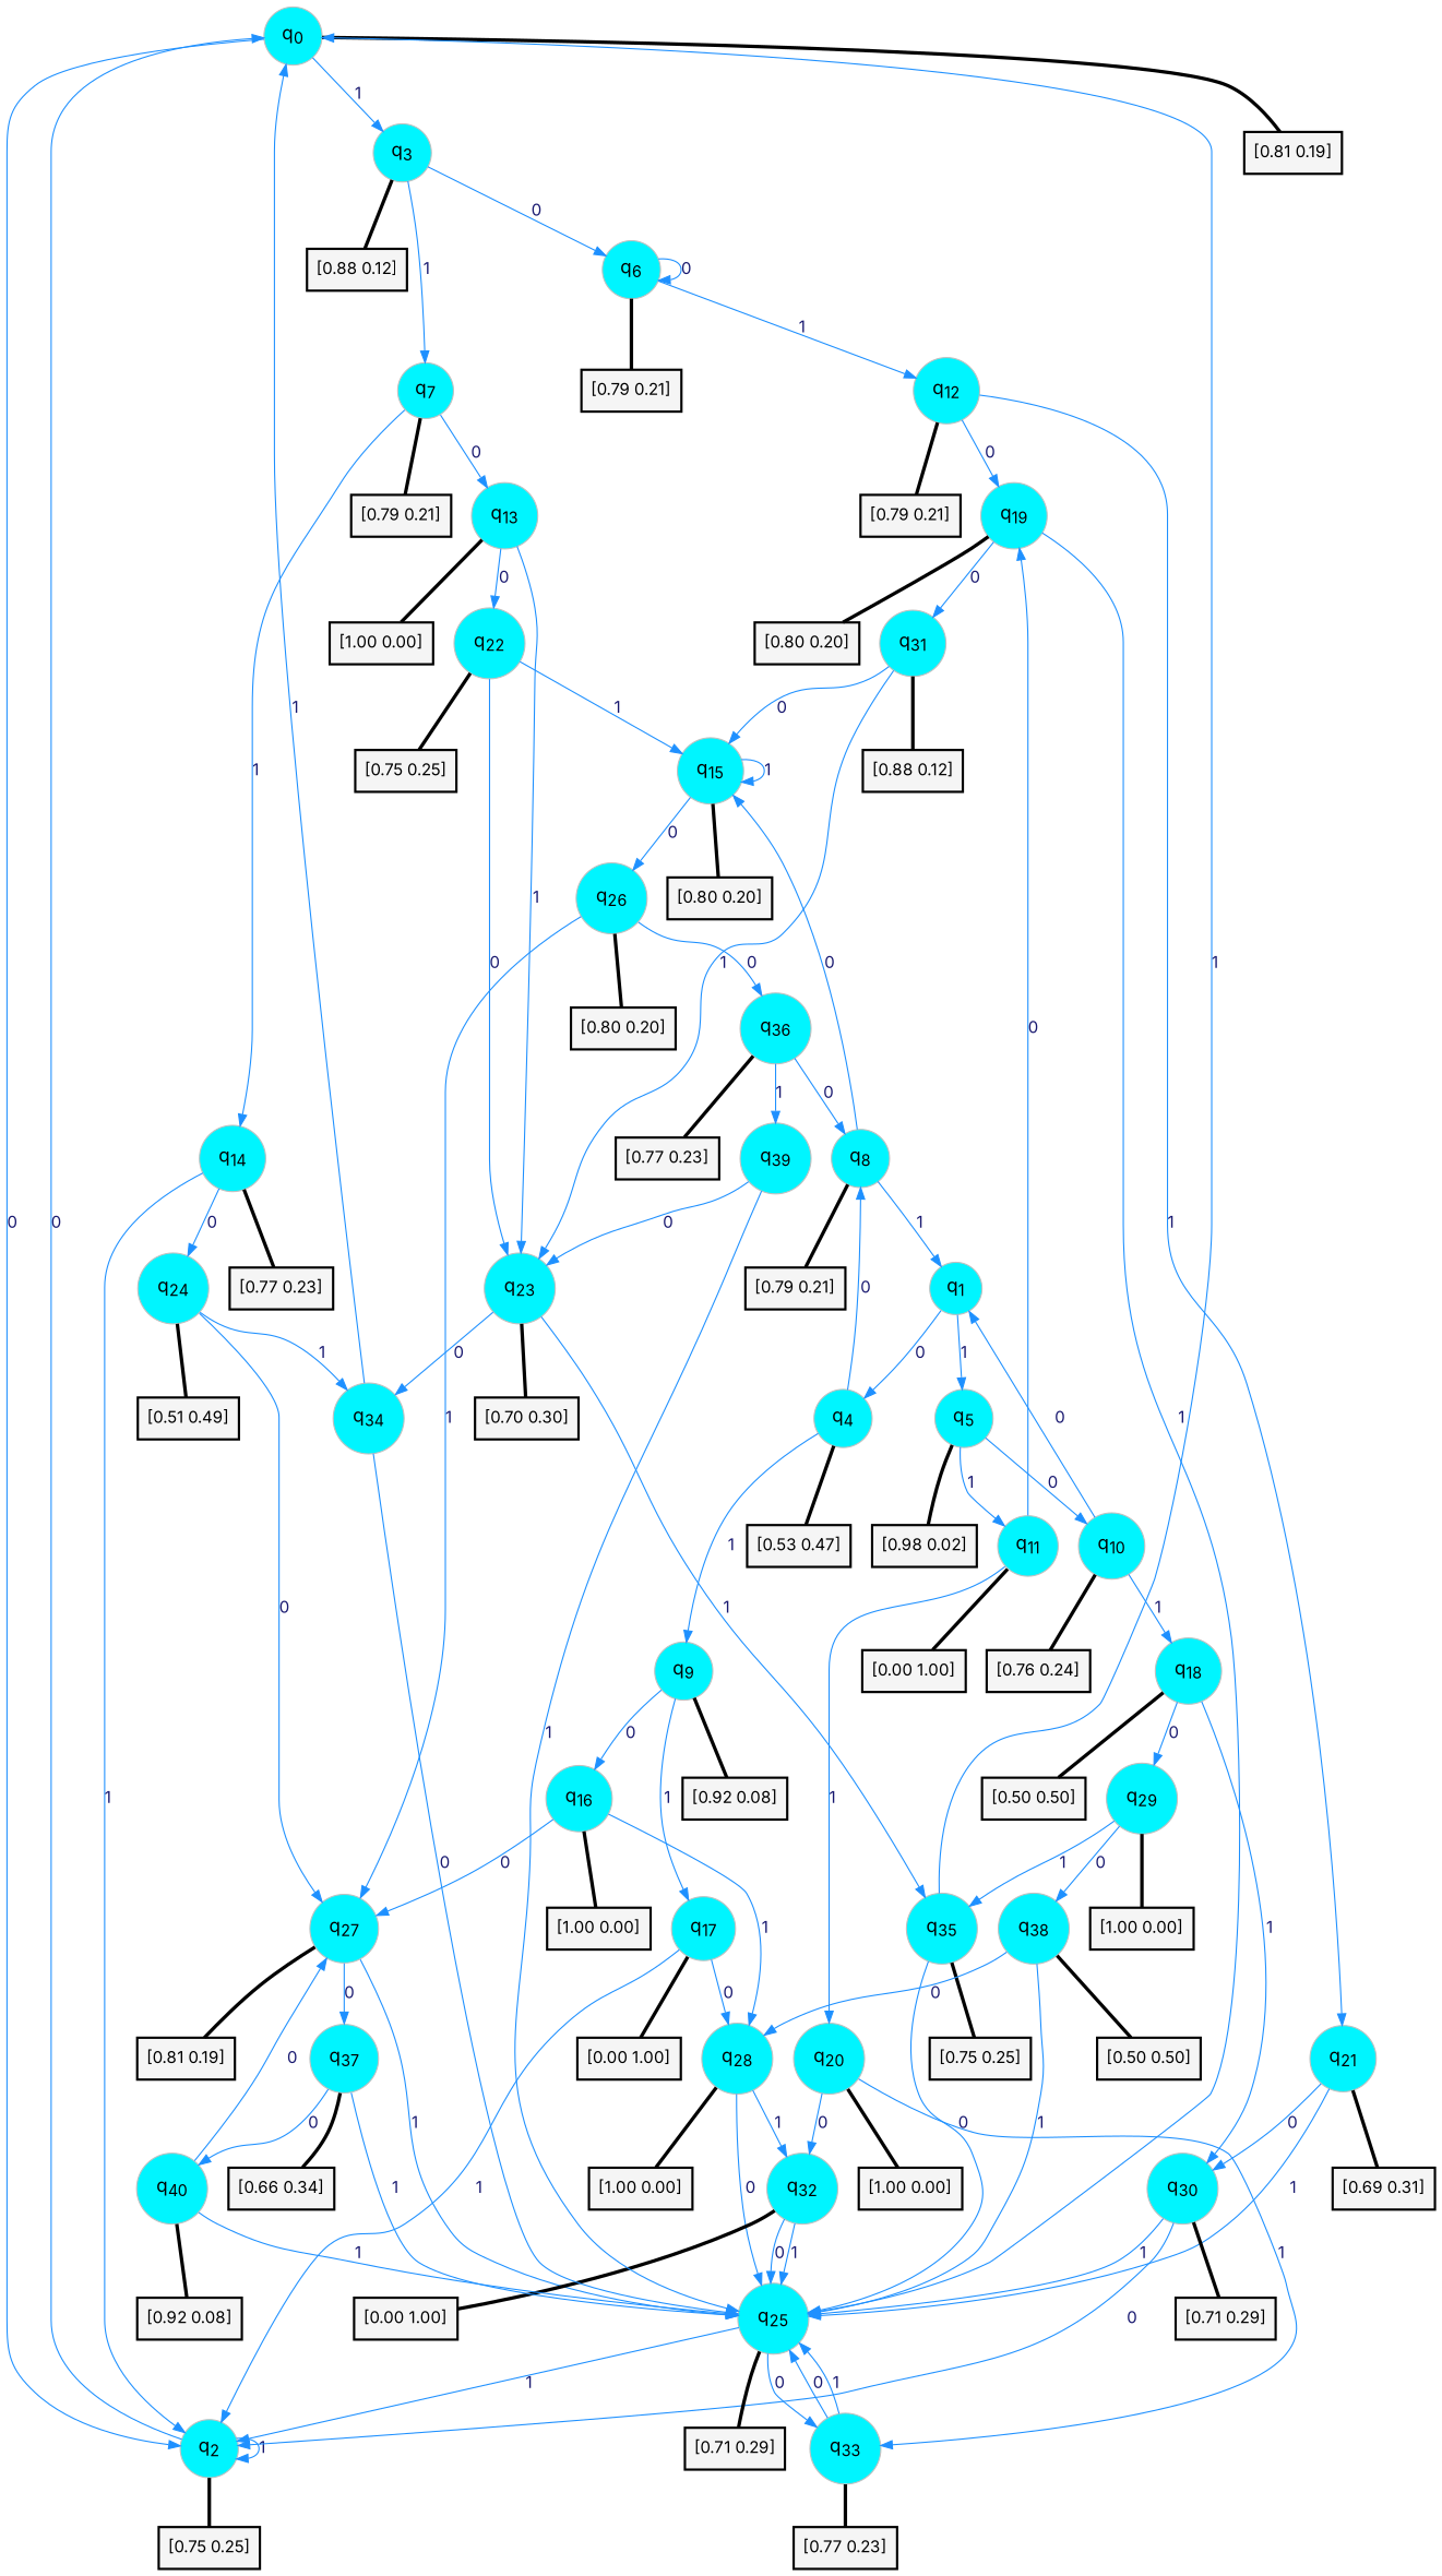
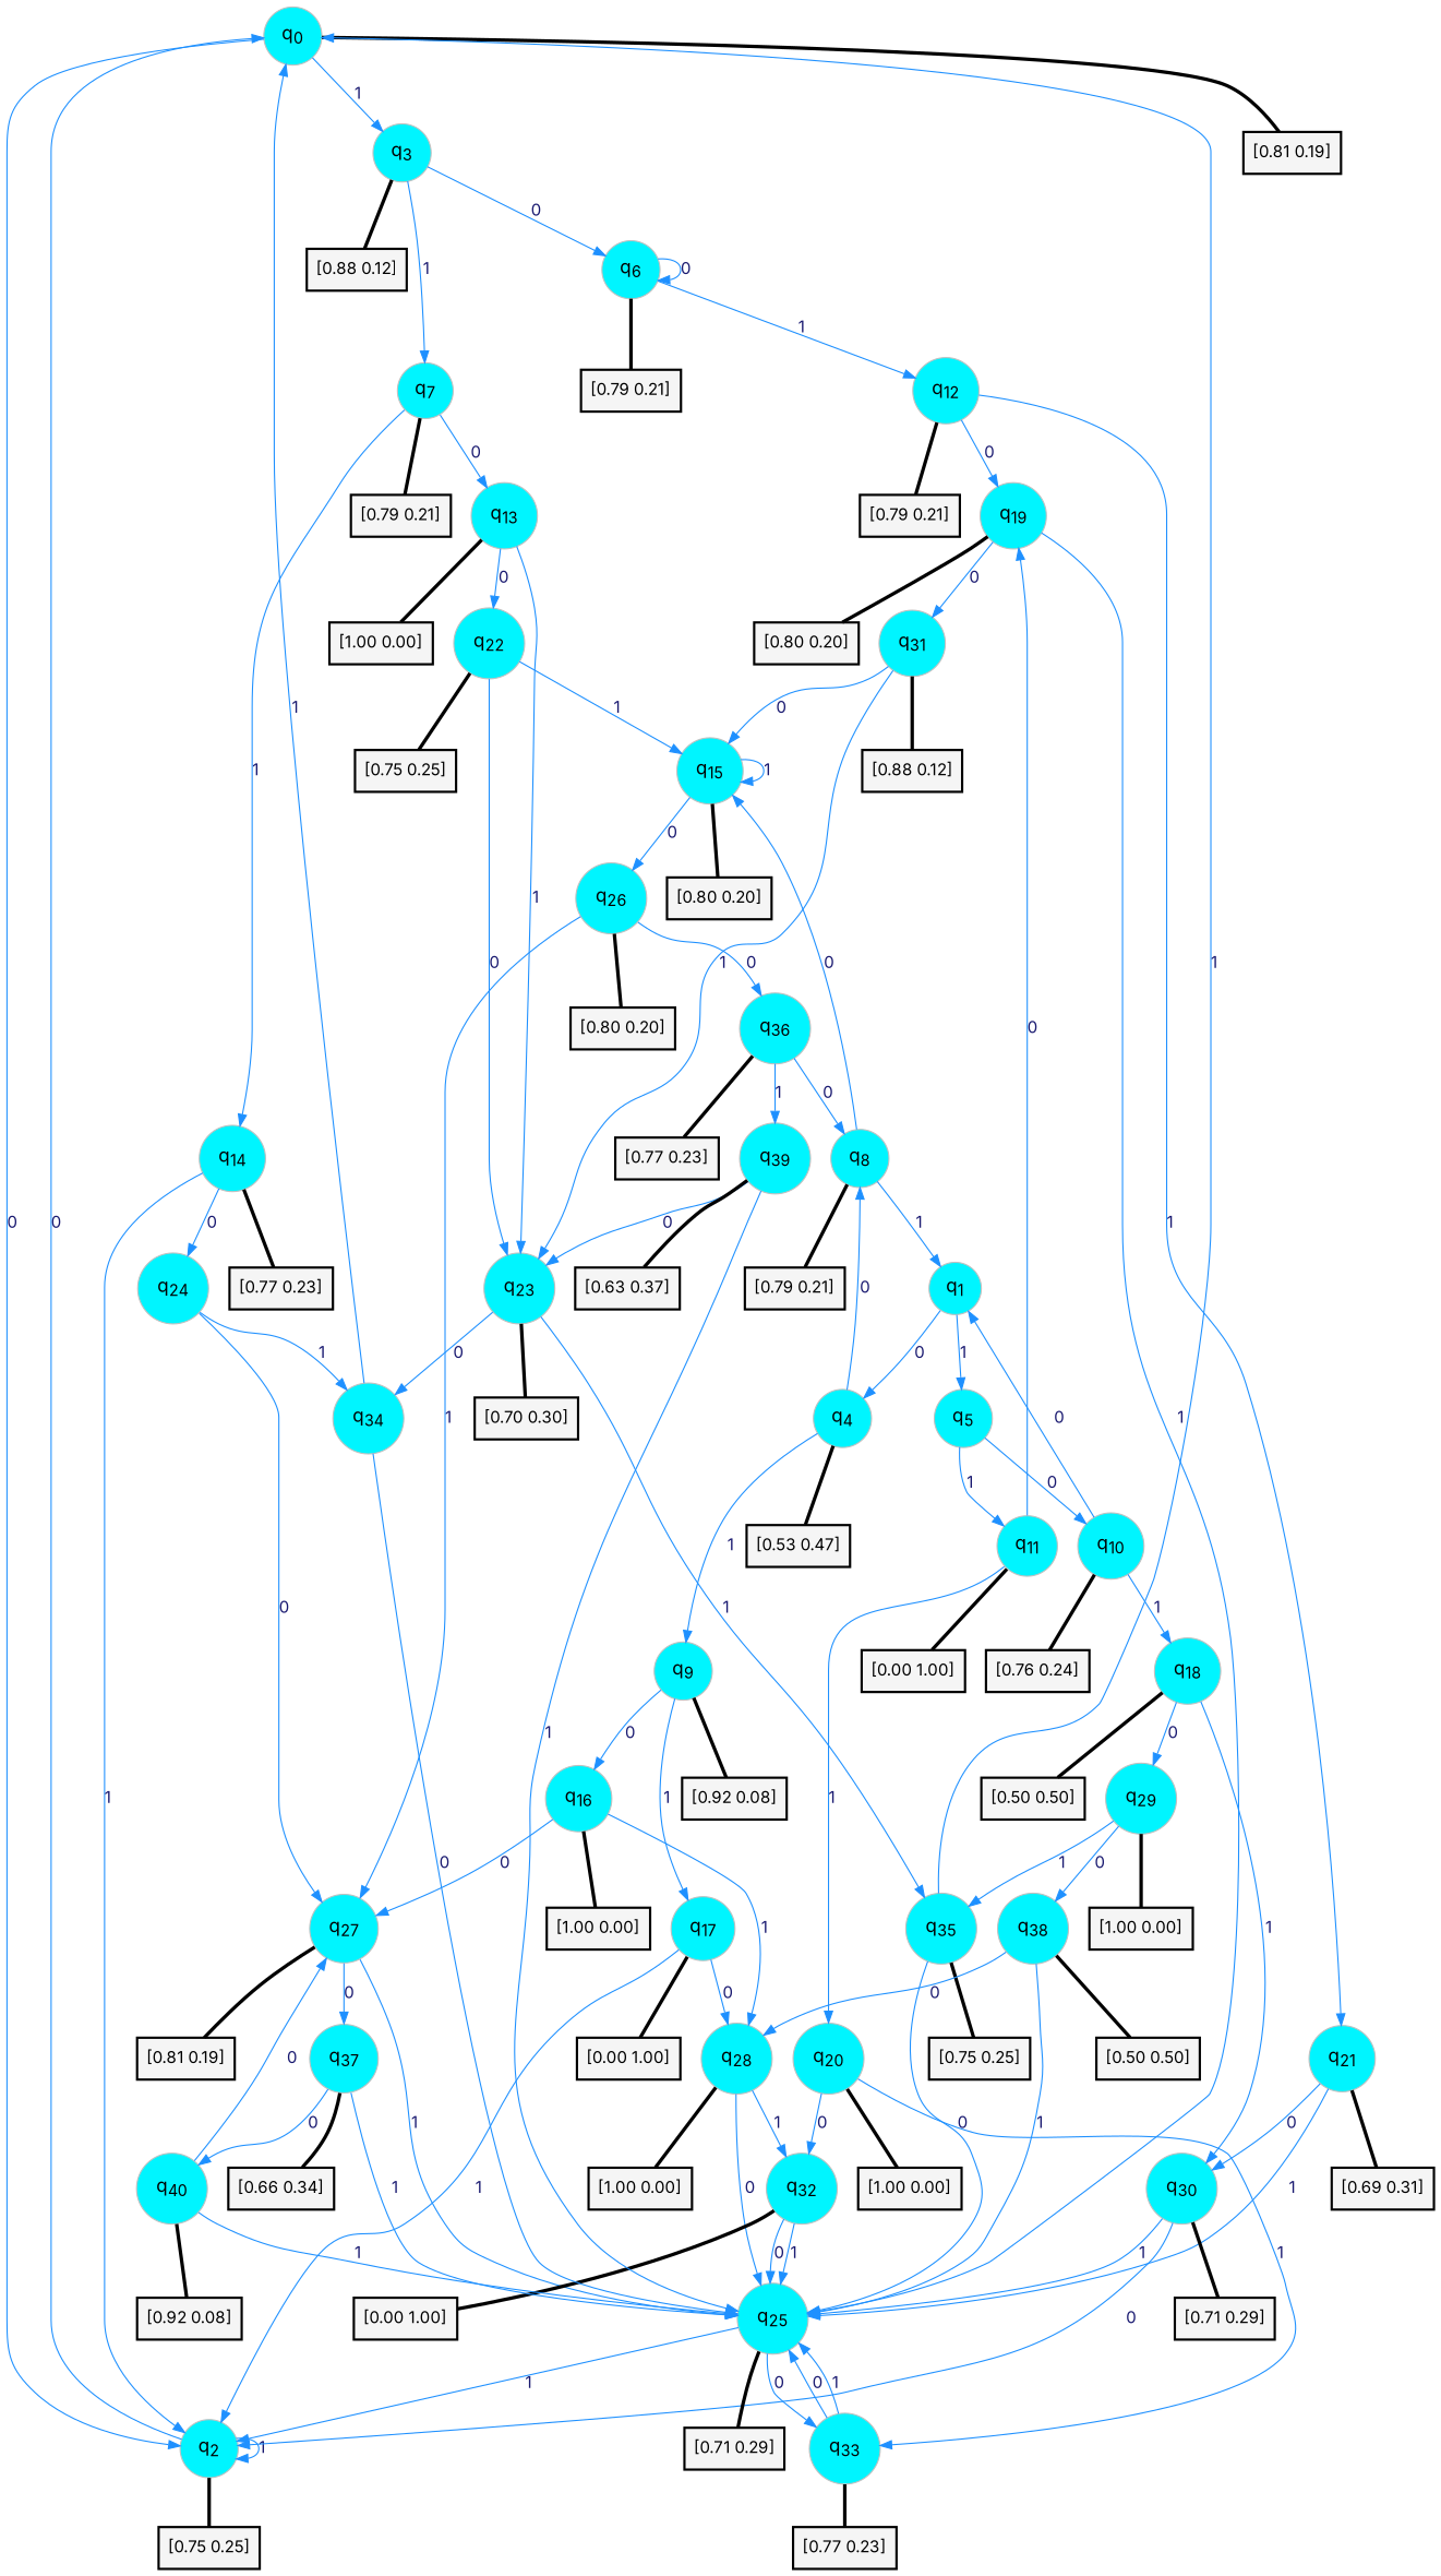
  digraph {
    fontname=Inter
    rankdir=TD
    node [color=gray fillcolor=turquoise1 fontcolor=black fontname=Inter fontsize=16 fontweight=bold shape=circle style=filled]
    edge [arrowsize=1 color=dodgerblue1 fontcolor=midnightblue fontname=Inter fontweight=bold penwidth=1 style=solid weight=20]
    n1 [label=<q<SUB>0</SUB>>]
    n2 [label=<q<SUB>2</SUB>>]
    n3 [label=<q<SUB>3</SUB>>]
    n4 [color=black fillcolor=whitesmoke fontsize=14 label="[0.81 0.19]" penwidth=2 shape=box]
    n5 [color=black fillcolor=whitesmoke fontsize=14 label="[0.75 0.25]" penwidth=2 shape=box]
    n6 [label=<q<SUB>6</SUB>>]
    n7 [label=<q<SUB>7</SUB>>]
    n8 [color=black fillcolor=whitesmoke fontsize=14 label="[0.88 0.12]" penwidth=2 shape=box]
    n9 [label=<q<SUB>1</SUB>>]
    n10 [label=<q<SUB>4</SUB>>]
    n11 [label=<q<SUB>5</SUB>>]
    n12 [label=<q<SUB>8</SUB>>]
    n13 [label=<q<SUB>9</SUB>>]
    n14 [color=black fillcolor=whitesmoke fontsize=14 label="[0.53 0.47]" penwidth=2 shape=box]
    n15 [label=<q<SUB>10</SUB>>]
    n16 [label=<q<SUB>11</SUB>>]
-   n17 [color=black fillcolor=whitesmoke fontsize=14 label="[0.98 0.02]" penwidth=2 shape=box]
    n18 [label=<q<SUB>12</SUB>>]
    n19 [color=black fillcolor=whitesmoke fontsize=14 label="[0.79 0.21]" penwidth=2 shape=box]
    n20 [label=<q<SUB>13</SUB>>]
    n21 [label=<q<SUB>14</SUB>>]
    n22 [color=black fillcolor=whitesmoke fontsize=14 label="[0.79 0.21]" penwidth=2 shape=box]
    n23 [label=<q<SUB>15</SUB>>]
    n24 [color=black fillcolor=whitesmoke fontsize=14 label="[0.79 0.21]" penwidth=2 shape=box]
    n25 [label=<q<SUB>16</SUB>>]
    n26 [label=<q<SUB>17</SUB>>]
    n27 [color=black fillcolor=whitesmoke fontsize=14 label="[0.92 0.08]" penwidth=2 shape=box]
    n28 [label=<q<SUB>18</SUB>>]
    n29 [color=black fillcolor=whitesmoke fontsize=14 label="[0.76 0.24]" penwidth=2 shape=box]
    n30 [label=<q<SUB>19</SUB>>]
    n31 [label=<q<SUB>20</SUB>>]
    n32 [color=black fillcolor=whitesmoke fontsize=14 label="[0.00 1.00]" penwidth=2 shape=box]
    n33 [label=<q<SUB>21</SUB>>]
    n34 [color=black fillcolor=whitesmoke fontsize=14 label="[0.79 0.21]" penwidth=2 shape=box]
    n35 [label=<q<SUB>22</SUB>>]
    n36 [label=<q<SUB>23</SUB>>]
    n37 [color=black fillcolor=whitesmoke fontsize=14 label="[1.00 0.00]" penwidth=2 shape=box]
    n38 [label=<q<SUB>24</SUB>>]
    n39 [color=black fillcolor=whitesmoke fontsize=14 label="[0.77 0.23]" penwidth=2 shape=box]
    n40 [label=<q<SUB>26</SUB>>]
    n41 [color=black fillcolor=whitesmoke fontsize=14 label="[0.80 0.20]" penwidth=2 shape=box]
    n42 [label=<q<SUB>27</SUB>>]
    n43 [label=<q<SUB>28</SUB>>]
    n44 [color=black fillcolor=whitesmoke fontsize=14 label="[1.00 0.00]" penwidth=2 shape=box]
    n45 [color=black fillcolor=whitesmoke fontsize=14 label="[0.00 1.00]" penwidth=2 shape=box]
    n46 [label=<q<SUB>29</SUB>>]
    n47 [label=<q<SUB>30</SUB>>]
    n48 [color=black fillcolor=whitesmoke fontsize=14 label="[0.50 0.50]" penwidth=2 shape=box]
    n49 [label=<q<SUB>25</SUB>>]
    n50 [label=<q<SUB>31</SUB>>]
    n51 [color=black fillcolor=whitesmoke fontsize=14 label="[0.80 0.20]" penwidth=2 shape=box]
    n52 [label=<q<SUB>32</SUB>>]
    n53 [label=<q<SUB>33</SUB>>]
    n54 [color=black fillcolor=whitesmoke fontsize=14 label="[1.00 0.00]" penwidth=2 shape=box]
    n55 [color=black fillcolor=whitesmoke fontsize=14 label="[0.69 0.31]" penwidth=2 shape=box]
    n56 [color=black fillcolor=whitesmoke fontsize=14 label="[0.75 0.25]" penwidth=2 shape=box]
    n57 [label=<q<SUB>34</SUB>>]
    n58 [label=<q<SUB>35</SUB>>]
    n59 [color=black fillcolor=whitesmoke fontsize=14 label="[0.70 0.30]" penwidth=2 shape=box]
-   n60 [color=black fillcolor=whitesmoke fontsize=14 label="[0.51 0.49]" penwidth=2 shape=box]
    n61 [label=<q<SUB>36</SUB>>]
    n62 [color=black fillcolor=whitesmoke fontsize=14 label="[0.80 0.20]" penwidth=2 shape=box]
    n63 [label=<q<SUB>37</SUB>>]
    n64 [color=black fillcolor=whitesmoke fontsize=14 label="[0.81 0.19]" penwidth=2 shape=box]
    n65 [color=black fillcolor=whitesmoke fontsize=14 label="[1.00 0.00]" penwidth=2 shape=box]
    n66 [label=<q<SUB>38</SUB>>]
    n67 [color=black fillcolor=whitesmoke fontsize=14 label="[1.00 0.00]" penwidth=2 shape=box]
    n68 [color=black fillcolor=whitesmoke fontsize=14 label="[0.71 0.29]" penwidth=2 shape=box]
    n69 [color=black fillcolor=whitesmoke fontsize=14 label="[0.71 0.29]" penwidth=2 shape=box]
    n70 [color=black fillcolor=whitesmoke fontsize=14 label="[0.88 0.12]" penwidth=2 shape=box]
    n71 [color=black fillcolor=whitesmoke fontsize=14 label="[0.00 1.00]" penwidth=2 shape=box]
    n72 [color=black fillcolor=whitesmoke fontsize=14 label="[0.77 0.23]" penwidth=2 shape=box]
    n73 [color=black fillcolor=whitesmoke fontsize=14 label="[0.75 0.25]" penwidth=2 shape=box]
    n74 [label=<q<SUB>39</SUB>>]
    n75 [color=black fillcolor=whitesmoke fontsize=14 label="[0.77 0.23]" penwidth=2 shape=box]
    n76 [label=<q<SUB>40</SUB>>]
    n77 [color=black fillcolor=whitesmoke fontsize=14 label="[0.66 0.34]" penwidth=2 shape=box]
    n78 [color=black fillcolor=whitesmoke fontsize=14 label="[0.50 0.50]" penwidth=2 shape=box]
+   n79 [color=black fillcolor=whitesmoke fontsize=14 label="[0.63 0.37]" penwidth=2 shape=box]
    n80 [color=black fillcolor=whitesmoke fontsize=14 label="[0.92 0.08]" penwidth=2 shape=box]
    n1 -> n2 [label=0]
    n1 -> n3 [label=1]
    n1 -> n4 [arrowhead=none color=black penwidth=3]
    n2 -> n1 [label=0]
    n2 -> n2 [label=1]
    n2 -> n5 [arrowhead=none color=black penwidth=3]
    n3 -> n6 [label=0]
    n3 -> n7 [label=1]
    n3 -> n8 [arrowhead=none color=black penwidth=3]
    n6 -> n6 [label=0]
    n6 -> n18 [label=1]
    n6 -> n19 [arrowhead=none color=black penwidth=3]
    n7 -> n20 [label=0]
    n7 -> n21 [label=1]
    n7 -> n22 [arrowhead=none color=black penwidth=3]
    n9 -> n10 [label=0]
    n9 -> n11 [label=1]
    n10 -> n12 [label=0]
    n10 -> n13 [label=1]
    n10 -> n14 [arrowhead=none color=black penwidth=3]
    n11 -> n15 [label=0]
    n11 -> n16 [label=1]
-   n11 -> n17 [arrowhead=none color=black penwidth=3]
    n12 -> n9 [label=1]
    n12 -> n23 [label=0]
    n12 -> n24 [arrowhead=none color=black penwidth=3]
    n13 -> n25 [label=0]
    n13 -> n26 [label=1]
    n13 -> n27 [arrowhead=none color=black penwidth=3]
    n15 -> n9 [label=0]
    n15 -> n28 [label=1]
    n15 -> n29 [arrowhead=none color=black penwidth=3]
    n16 -> n30 [label=0]
    n16 -> n31 [label=1]
    n16 -> n32 [arrowhead=none color=black penwidth=3]
    n18 -> n30 [label=0]
    n18 -> n33 [label=1]
    n18 -> n34 [arrowhead=none color=black penwidth=3]
    n20 -> n35 [label=0]
    n20 -> n36 [label=1]
    n20 -> n37 [arrowhead=none color=black penwidth=3]
    n21 -> n2 [label=1]
    n21 -> n38 [label=0]
    n21 -> n39 [arrowhead=none color=black penwidth=3]
    n23 -> n23 [label=1]
    n23 -> n40 [label=0]
    n23 -> n41 [arrowhead=none color=black penwidth=3]
    n25 -> n42 [label=0]
    n25 -> n43 [label=1]
    n25 -> n44 [arrowhead=none color=black penwidth=3]
    n26 -> n2 [label=1]
    n26 -> n43 [label=0]
    n26 -> n45 [arrowhead=none color=black penwidth=3]
    n28 -> n46 [label=0]
    n28 -> n47 [label=1]
    n28 -> n48 [arrowhead=none color=black penwidth=3]
    n30 -> n49 [label=1]
    n30 -> n50 [label=0]
    n30 -> n51 [arrowhead=none color=black penwidth=3]
    n31 -> n52 [label=0]
    n31 -> n53 [label=1]
    n31 -> n54 [arrowhead=none color=black penwidth=3]
    n33 -> n47 [label=0]
    n33 -> n49 [label=1]
    n33 -> n55 [arrowhead=none color=black penwidth=3]
    n35 -> n23 [label=1]
    n35 -> n36 [label=0]
    n35 -> n56 [arrowhead=none color=black penwidth=3]
    n36 -> n57 [label=0]
    n36 -> n58 [label=1]
    n36 -> n59 [arrowhead=none color=black penwidth=3]
    n38 -> n42 [label=0]
    n38 -> n57 [label=1]
-   n38 -> n60 [arrowhead=none color=black penwidth=3]
    n40 -> n42 [label=1]
    n40 -> n61 [label=0]
    n40 -> n62 [arrowhead=none color=black penwidth=3]
    n42 -> n49 [label=1]
    n42 -> n63 [label=0]
    n42 -> n64 [arrowhead=none color=black penwidth=3]
    n43 -> n49 [label=0]
    n43 -> n52 [label=1]
    n43 -> n65 [arrowhead=none color=black penwidth=3]
    n46 -> n58 [label=1]
    n46 -> n66 [label=0]
    n46 -> n67 [arrowhead=none color=black penwidth=3]
    n47 -> n2 [label=0]
    n47 -> n49 [label=1]
    n47 -> n68 [arrowhead=none color=black penwidth=3]
    n49 -> n2 [label=1]
    n49 -> n53 [label=0]
    n49 -> n69 [arrowhead=none color=black penwidth=3]
    n50 -> n23 [label=0]
    n50 -> n36 [label=1]
    n50 -> n70 [arrowhead=none color=black penwidth=3]
    n52 -> n49 [label=0]
    n52 -> n49 [label=1]
    n52 -> n71 [arrowhead=none color=black penwidth=3]
    n53 -> n49 [label=0]
    n53 -> n49 [label=1]
    n53 -> n72 [arrowhead=none color=black penwidth=3]
    n57 -> n1 [label=1]
    n57 -> n49 [label=0]
    n58 -> n1 [label=1]
    n58 -> n49 [label=0]
    n58 -> n73 [arrowhead=none color=black penwidth=3]
    n61 -> n12 [label=0]
    n61 -> n74 [label=1]
    n61 -> n75 [arrowhead=none color=black penwidth=3]
    n63 -> n49 [label=1]
    n63 -> n76 [label=0]
    n63 -> n77 [arrowhead=none color=black penwidth=3]
    n66 -> n43 [label=0]
    n66 -> n49 [label=1]
    n66 -> n78 [arrowhead=none color=black penwidth=3]
    n74 -> n36 [label=0]
    n74 -> n49 [label=1]
+   n74 -> n79 [arrowhead=none color=black penwidth=3]
    n76 -> n42 [label=0]
    n76 -> n49 [label=1]
    n76 -> n80 [arrowhead=none color=black penwidth=3]
  }
